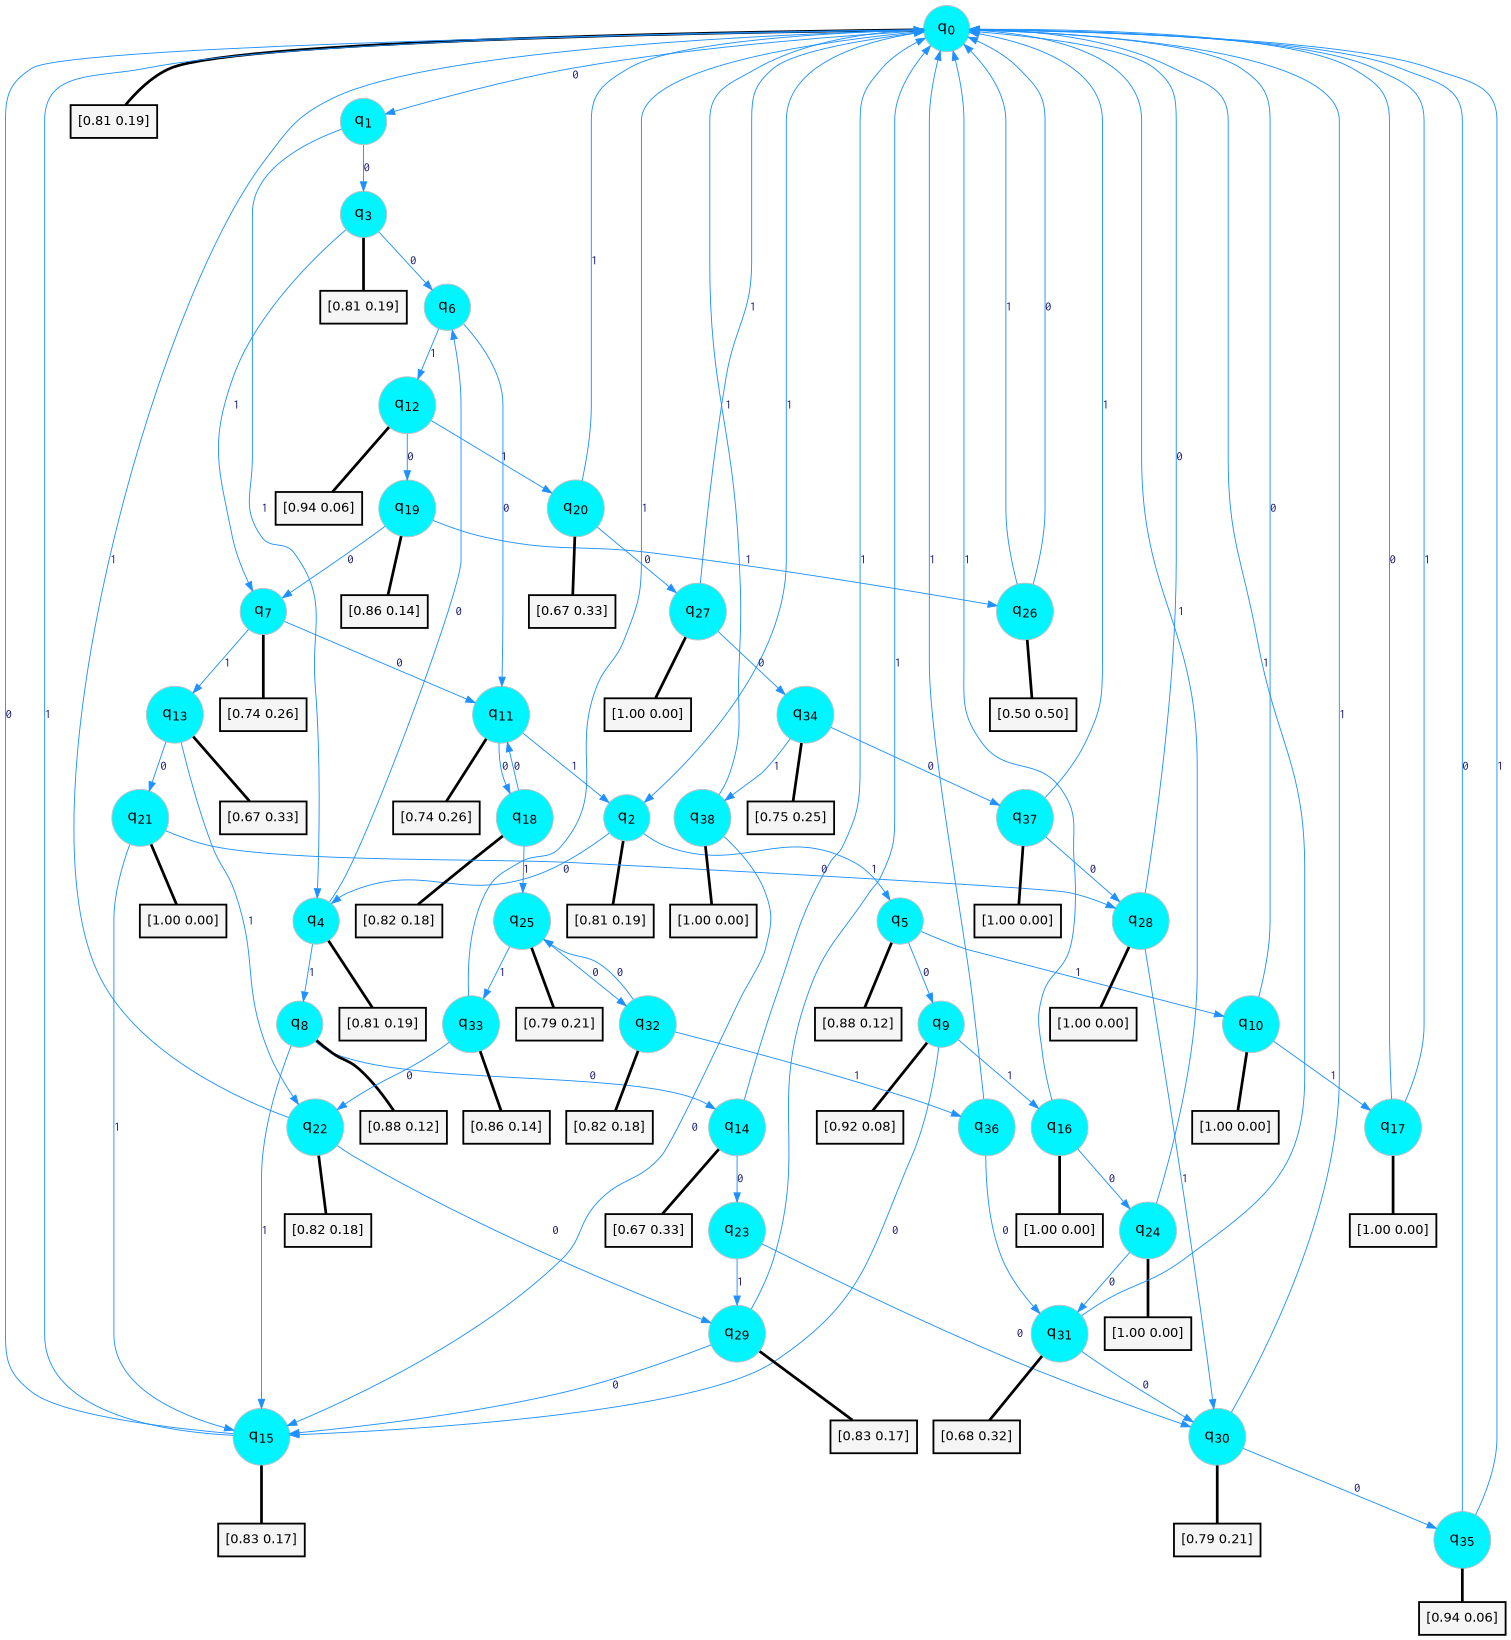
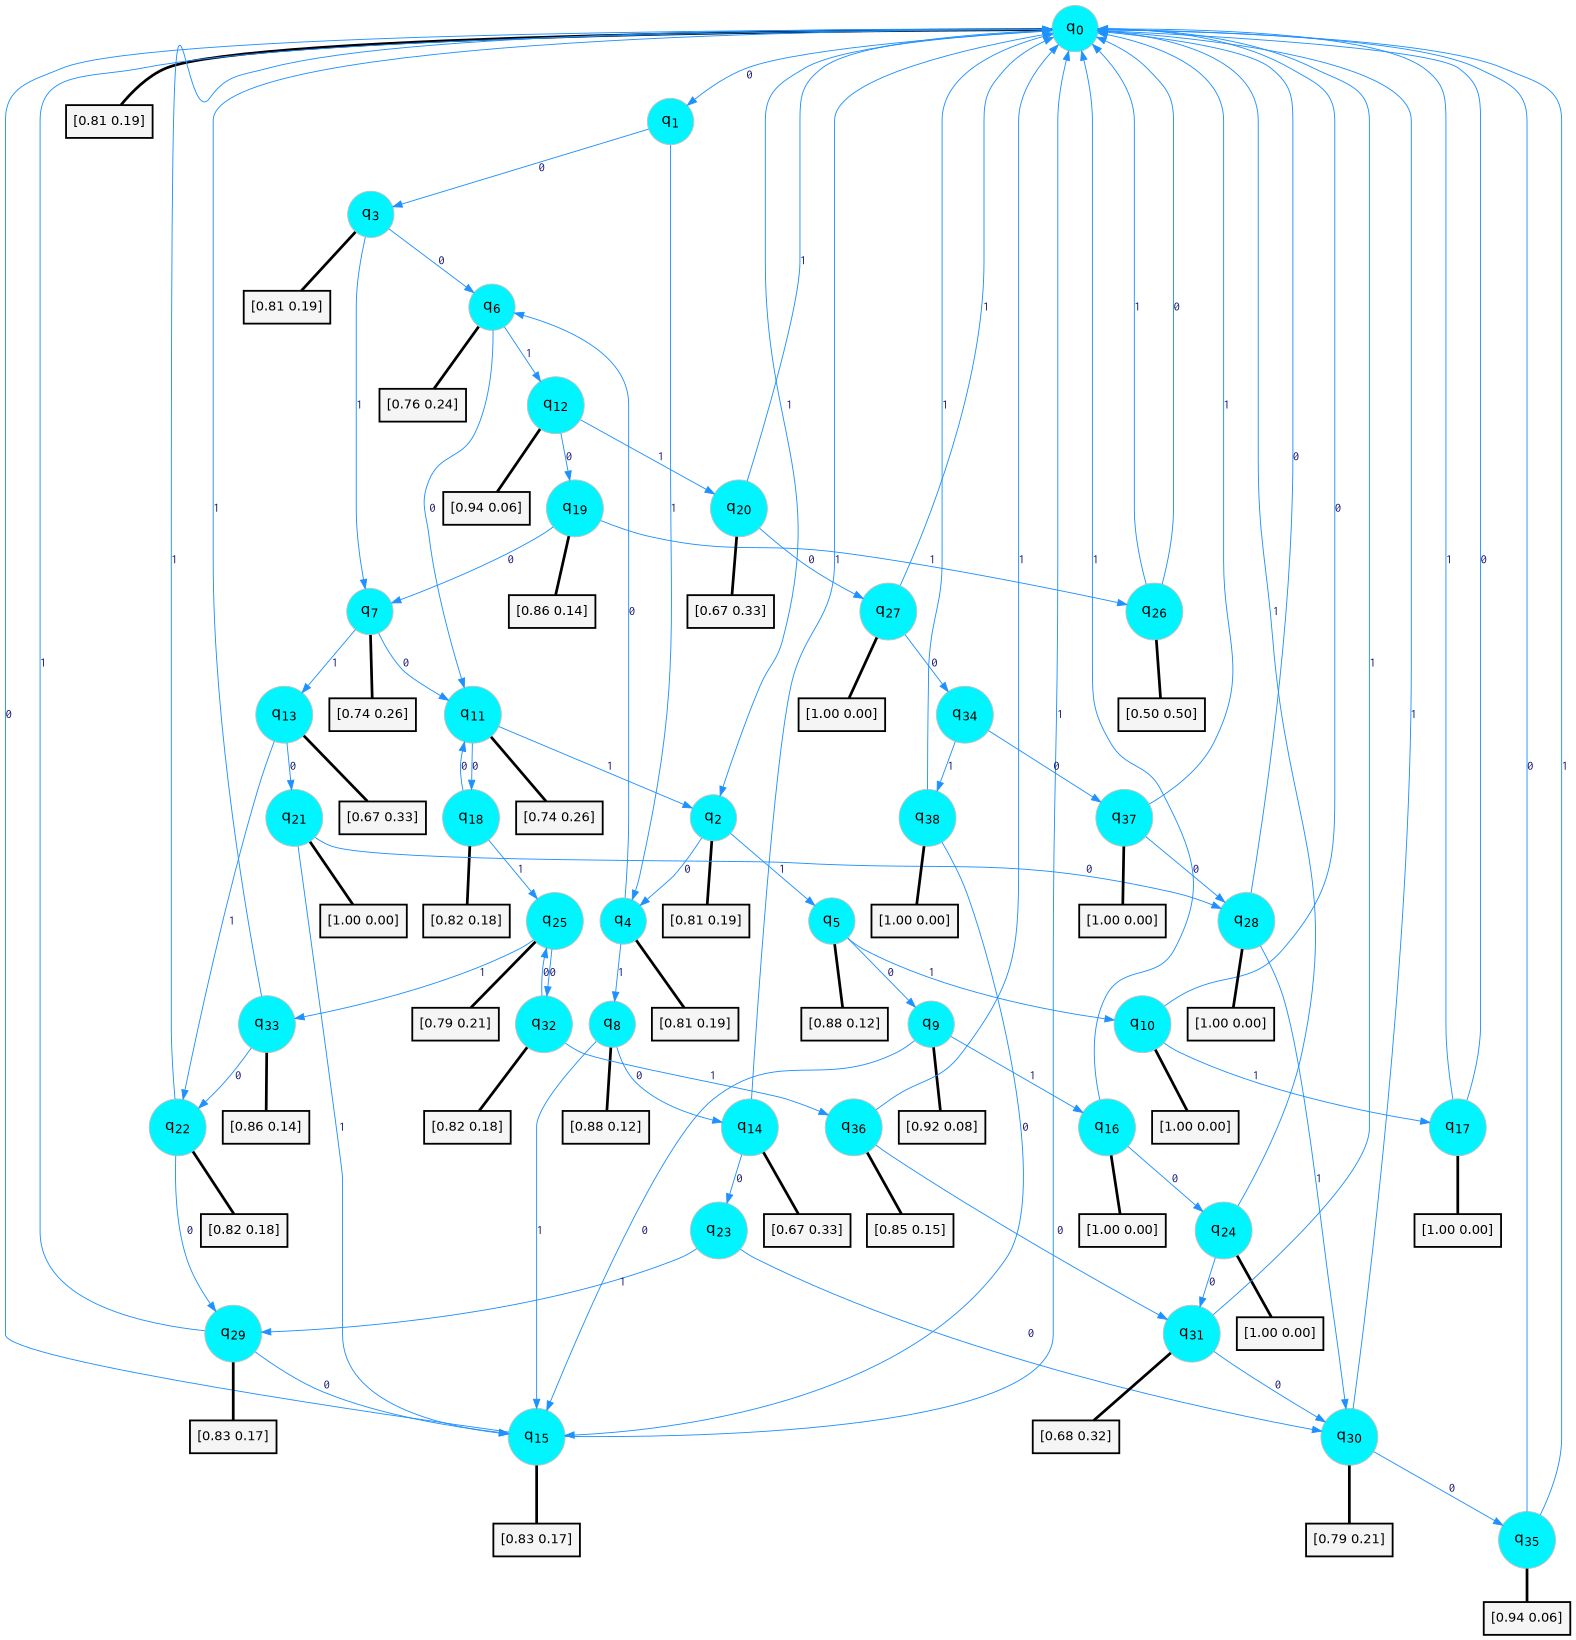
  digraph {
    rankdir=TD
    node [color=gray fillcolor=turquoise1 fontcolor=black fontname=Helvetica fontsize=16 fontweight=bold shape=circle style=filled]
    edge [arrowsize=1 color=dodgerblue1 fontcolor=midnightblue fontname=courier fontweight=bold penwidth=1 style=solid weight=20]
    n1 [label=<q<SUB>0</SUB>>]
    n2 [label=<q<SUB>1</SUB>>]
    n3 [label=<q<SUB>2</SUB>>]
    n4 [color=black fillcolor=whitesmoke fontsize=14 label="[0.81 0.19]" penwidth=2 shape=box]
    n5 [label=<q<SUB>3</SUB>>]
    n6 [label=<q<SUB>4</SUB>>]
    n7 [label=<q<SUB>5</SUB>>]
    n8 [color=black fillcolor=whitesmoke fontsize=14 label="[0.81 0.19]" penwidth=2 shape=box]
    n9 [label=<q<SUB>6</SUB>>]
    n10 [label=<q<SUB>7</SUB>>]
    n11 [color=black fillcolor=whitesmoke fontsize=14 label="[0.81 0.19]" penwidth=2 shape=box]
    n12 [label=<q<SUB>8</SUB>>]
    n13 [color=black fillcolor=whitesmoke fontsize=14 label="[0.81 0.19]" penwidth=2 shape=box]
    n14 [label=<q<SUB>9</SUB>>]
    n15 [label=<q<SUB>10</SUB>>]
    n16 [color=black fillcolor=whitesmoke fontsize=14 label="[0.88 0.12]" penwidth=2 shape=box]
    n17 [label=<q<SUB>11</SUB>>]
    n18 [label=<q<SUB>12</SUB>>]
+   n19 [color=black fillcolor=whitesmoke fontsize=14 label="[0.76 0.24]" penwidth=2 shape=box]
    n20 [label=<q<SUB>13</SUB>>]
    n21 [color=black fillcolor=whitesmoke fontsize=14 label="[0.74 0.26]" penwidth=2 shape=box]
    n22 [label=<q<SUB>14</SUB>>]
    n23 [label=<q<SUB>15</SUB>>]
    n24 [color=black fillcolor=whitesmoke fontsize=14 label="[0.88 0.12]" penwidth=2 shape=box]
    n25 [label=<q<SUB>16</SUB>>]
    n26 [color=black fillcolor=whitesmoke fontsize=14 label="[0.92 0.08]" penwidth=2 shape=box]
    n27 [label=<q<SUB>17</SUB>>]
    n28 [color=black fillcolor=whitesmoke fontsize=14 label="[1.00 0.00]" penwidth=2 shape=box]
    n29 [label=<q<SUB>18</SUB>>]
    n30 [color=black fillcolor=whitesmoke fontsize=14 label="[0.74 0.26]" penwidth=2 shape=box]
    n31 [label=<q<SUB>19</SUB>>]
    n32 [label=<q<SUB>20</SUB>>]
    n33 [color=black fillcolor=whitesmoke fontsize=14 label="[0.94 0.06]" penwidth=2 shape=box]
    n34 [label=<q<SUB>21</SUB>>]
    n35 [label=<q<SUB>22</SUB>>]
    n36 [color=black fillcolor=whitesmoke fontsize=14 label="[0.67 0.33]" penwidth=2 shape=box]
    n37 [label=<q<SUB>23</SUB>>]
    n38 [color=black fillcolor=whitesmoke fontsize=14 label="[0.67 0.33]" penwidth=2 shape=box]
    n39 [color=black fillcolor=whitesmoke fontsize=14 label="[0.83 0.17]" penwidth=2 shape=box]
    n40 [label=<q<SUB>24</SUB>>]
    n41 [color=black fillcolor=whitesmoke fontsize=14 label="[1.00 0.00]" penwidth=2 shape=box]
    n42 [color=black fillcolor=whitesmoke fontsize=14 label="[1.00 0.00]" penwidth=2 shape=box]
    n43 [label=<q<SUB>25</SUB>>]
    n44 [color=black fillcolor=whitesmoke fontsize=14 label="[0.82 0.18]" penwidth=2 shape=box]
    n45 [label=<q<SUB>26</SUB>>]
    n46 [color=black fillcolor=whitesmoke fontsize=14 label="[0.86 0.14]" penwidth=2 shape=box]
    n47 [label=<q<SUB>27</SUB>>]
    n48 [color=black fillcolor=whitesmoke fontsize=14 label="[0.67 0.33]" penwidth=2 shape=box]
    n49 [label=<q<SUB>28</SUB>>]
    n50 [color=black fillcolor=whitesmoke fontsize=14 label="[1.00 0.00]" penwidth=2 shape=box]
    n51 [label=<q<SUB>29</SUB>>]
    n52 [color=black fillcolor=whitesmoke fontsize=14 label="[0.82 0.18]" penwidth=2 shape=box]
    n53 [label=<q<SUB>30</SUB>>]
    n54 [label=<q<SUB>31</SUB>>]
    n55 [color=black fillcolor=whitesmoke fontsize=14 label="[1.00 0.00]" penwidth=2 shape=box]
    n56 [label=<q<SUB>32</SUB>>]
    n57 [label=<q<SUB>33</SUB>>]
    n58 [color=black fillcolor=whitesmoke fontsize=14 label="[0.79 0.21]" penwidth=2 shape=box]
    n59 [color=black fillcolor=whitesmoke fontsize=14 label="[0.50 0.50]" penwidth=2 shape=box]
    n60 [label=<q<SUB>34</SUB>>]
    n61 [color=black fillcolor=whitesmoke fontsize=14 label="[1.00 0.00]" penwidth=2 shape=box]
    n62 [color=black fillcolor=whitesmoke fontsize=14 label="[1.00 0.00]" penwidth=2 shape=box]
    n63 [color=black fillcolor=whitesmoke fontsize=14 label="[0.83 0.17]" penwidth=2 shape=box]
    n64 [label=<q<SUB>35</SUB>>]
    n65 [color=black fillcolor=whitesmoke fontsize=14 label="[0.79 0.21]" penwidth=2 shape=box]
    n66 [color=black fillcolor=whitesmoke fontsize=14 label="[0.68 0.32]" penwidth=2 shape=box]
    n67 [label=<q<SUB>36</SUB>>]
    n68 [color=black fillcolor=whitesmoke fontsize=14 label="[0.82 0.18]" penwidth=2 shape=box]
    n69 [color=black fillcolor=whitesmoke fontsize=14 label="[0.86 0.14]" penwidth=2 shape=box]
    n70 [label=<q<SUB>37</SUB>>]
    n71 [label=<q<SUB>38</SUB>>]
-   n72 [color=black fillcolor=whitesmoke fontsize=14 label="[0.75 0.25]" penwidth=2 shape=box]
    n73 [color=black fillcolor=whitesmoke fontsize=14 label="[0.94 0.06]" penwidth=2 shape=box]
+   n74 [color=black fillcolor=whitesmoke fontsize=14 label="[0.85 0.15]" penwidth=2 shape=box]
    n75 [color=black fillcolor=whitesmoke fontsize=14 label="[1.00 0.00]" penwidth=2 shape=box]
    n76 [color=black fillcolor=whitesmoke fontsize=14 label="[1.00 0.00]" penwidth=2 shape=box]
    n1 -> n2 [label=0]
    n1 -> n3 [label=1]
    n1 -> n4 [arrowhead=none color=black penwidth=3]
    n2 -> n5 [label=0]
    n2 -> n6 [label=1]
    n3 -> n6 [label=0]
    n3 -> n7 [label=1]
    n3 -> n8 [arrowhead=none color=black penwidth=3]
    n5 -> n9 [label=0]
    n5 -> n10 [label=1]
    n5 -> n11 [arrowhead=none color=black penwidth=3]
    n6 -> n9 [label=0]
    n6 -> n12 [label=1]
    n6 -> n13 [arrowhead=none color=black penwidth=3]
    n7 -> n14 [label=0]
    n7 -> n15 [label=1]
    n7 -> n16 [arrowhead=none color=black penwidth=3]
    n9 -> n17 [label=0]
    n9 -> n18 [label=1]
+   n9 -> n19 [arrowhead=none color=black penwidth=3]
    n10 -> n17 [label=0]
    n10 -> n20 [label=1]
    n10 -> n21 [arrowhead=none color=black penwidth=3]
    n12 -> n22 [label=0]
    n12 -> n23 [label=1]
    n12 -> n24 [arrowhead=none color=black penwidth=3]
    n14 -> n23 [label=0]
    n14 -> n25 [label=1]
    n14 -> n26 [arrowhead=none color=black penwidth=3]
    n15 -> n1 [label=0]
    n15 -> n27 [label=1]
    n15 -> n28 [arrowhead=none color=black penwidth=3]
    n17 -> n3 [label=1]
    n17 -> n29 [label=0]
    n17 -> n30 [arrowhead=none color=black penwidth=3]
    n18 -> n31 [label=0]
    n18 -> n32 [label=1]
    n18 -> n33 [arrowhead=none color=black penwidth=3]
    n20 -> n34 [label=0]
    n20 -> n35 [label=1]
    n20 -> n36 [arrowhead=none color=black penwidth=3]
    n22 -> n1 [label=1]
    n22 -> n37 [label=0]
    n22 -> n38 [arrowhead=none color=black penwidth=3]
    n23 -> n1 [label=0]
    n23 -> n1 [label=1]
    n23 -> n39 [arrowhead=none color=black penwidth=3]
    n25 -> n1 [label=1]
    n25 -> n40 [label=0]
    n25 -> n41 [arrowhead=none color=black penwidth=3]
    n27 -> n1 [label=0]
    n27 -> n1 [label=1]
    n27 -> n42 [arrowhead=none color=black penwidth=3]
    n29 -> n17 [label=0]
    n29 -> n43 [label=1]
    n29 -> n44 [arrowhead=none color=black penwidth=3]
    n31 -> n10 [label=0]
    n31 -> n45 [label=1]
    n31 -> n46 [arrowhead=none color=black penwidth=3]
    n32 -> n1 [label=1]
    n32 -> n47 [label=0]
    n32 -> n48 [arrowhead=none color=black penwidth=3]
    n34 -> n23 [label=1]
    n34 -> n49 [label=0]
    n34 -> n50 [arrowhead=none color=black penwidth=3]
    n35 -> n1 [label=1]
    n35 -> n51 [label=0]
    n35 -> n52 [arrowhead=none color=black penwidth=3]
    n37 -> n51 [label=1]
    n37 -> n53 [label=0]
    n40 -> n1 [label=1]
    n40 -> n54 [label=0]
    n40 -> n55 [arrowhead=none color=black penwidth=3]
    n43 -> n56 [label=0]
    n43 -> n57 [label=1]
    n43 -> n58 [arrowhead=none color=black penwidth=3]
    n45 -> n1 [label=0]
    n45 -> n1 [label=1]
    n45 -> n59 [arrowhead=none color=black penwidth=3]
    n47 -> n1 [label=1]
    n47 -> n60 [label=0]
    n47 -> n61 [arrowhead=none color=black penwidth=3]
    n49 -> n1 [label=0]
    n49 -> n53 [label=1]
    n49 -> n62 [arrowhead=none color=black penwidth=3]
    n51 -> n1 [label=1]
    n51 -> n23 [label=0]
    n51 -> n63 [arrowhead=none color=black penwidth=3]
    n53 -> n1 [label=1]
    n53 -> n64 [label=0]
    n53 -> n65 [arrowhead=none color=black penwidth=3]
    n54 -> n1 [label=1]
    n54 -> n53 [label=0]
    n54 -> n66 [arrowhead=none color=black penwidth=3]
    n56 -> n43 [label=0]
    n56 -> n67 [label=1]
    n56 -> n68 [arrowhead=none color=black penwidth=3]
    n57 -> n1 [label=1]
    n57 -> n35 [label=0]
    n57 -> n69 [arrowhead=none color=black penwidth=3]
    n60 -> n70 [label=0]
    n60 -> n71 [label=1]
-   n60 -> n72 [arrowhead=none color=black penwidth=3]
    n64 -> n1 [label=0]
    n64 -> n1 [label=1]
    n64 -> n73 [arrowhead=none color=black penwidth=3]
    n67 -> n1 [label=1]
    n67 -> n54 [label=0]
+   n67 -> n74 [arrowhead=none color=black penwidth=3]
    n70 -> n1 [label=1]
    n70 -> n49 [label=0]
    n70 -> n75 [arrowhead=none color=black penwidth=3]
    n71 -> n1 [label=1]
    n71 -> n23 [label=0]
    n71 -> n76 [arrowhead=none color=black penwidth=3]
  }
